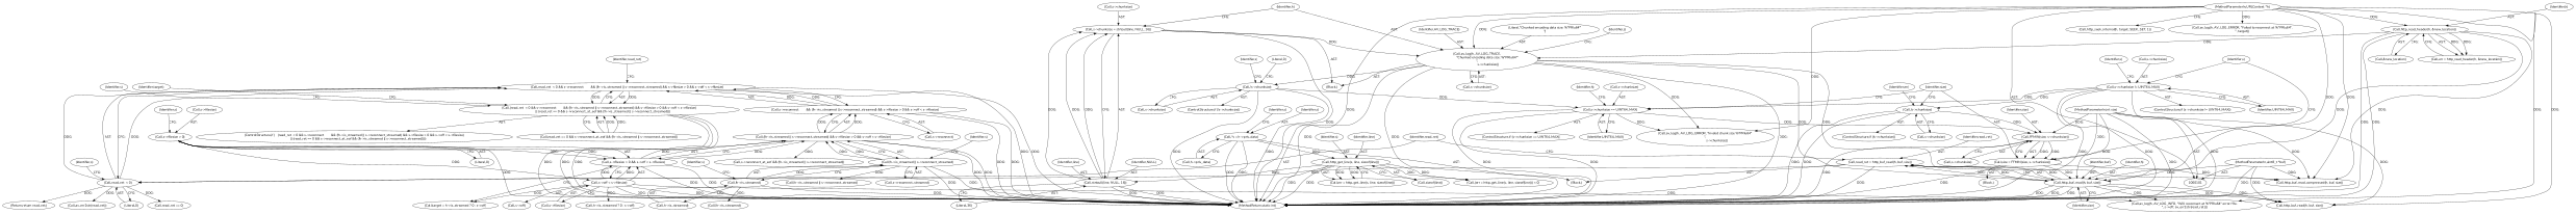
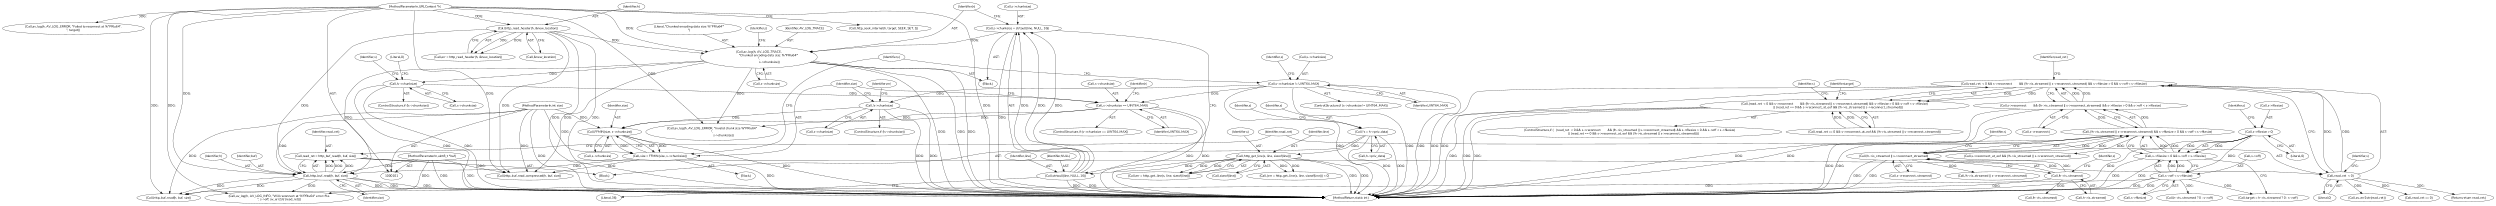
  digraph {
    fontname=Nunito
    node [fontname=Nunito]
    edge [fontname=Nunito]
    n1 [label="(Call,read_ret  < 0 && s->reconnect        && (!h->is_streamed || s->reconnect_streamed) && s->filesize > 0 && s->off < s->filesize)"]
    n2 [label="(Call,read_ret  < 0)"]
    n3 [label="(Call,s->reconnect        && (!h->is_streamed || s->reconnect_streamed) && s->filesize > 0 && s->off < s->filesize)"]
    n4 [label="(Call,(read_ret  < 0 && s->reconnect        && (!h->is_streamed || s->reconnect_streamed) && s->filesize > 0 && s->off < s->filesize)\n         || (read_ret == 0 && s->reconnect_at_eof && (!h->is_streamed || s->reconnect_streamed)))"]
    n5 [label="(MethodReturn,static int)"]
    n6 [label="(Call,av_err2str(read_ret))"]
    n7 [label="(Call,read_ret == 0)"]
    n8 [label="(Return,return read_ret;)"]
    n9 [label="(Literal,0)"]
    n10 [label="(Call,(!h->is_streamed || s->reconnect_streamed) && s->filesize > 0 && s->off < s->filesize)"]
    n11 [label="(Call,s->reconnect)"]
    n12 [label="(Call,read_ret == 0 && s->reconnect_at_eof && (!h->is_streamed || s->reconnect_streamed))"]
    n13 [label="(ControlStructure,if (   (read_ret  < 0 && s->reconnect        && (!h->is_streamed || s->reconnect_streamed) && s->filesize > 0 && s->off < s->filesize)\n         || (read_ret == 0 && s->reconnect_at_eof && (!h->is_streamed || s->reconnect_streamed))))"]
    n14 [label="(Call,read_ret = http_buf_read(h, buf, size))"]
    n15 [label="(Call,http_buf_read(h, buf, size))"]
    n16 [label="(Block,)"]
    n17 [label="(Call,av_log(h, AV_LOG_INFO, \"Will reconnect at %\"PRIu64\" error=%s.\n\", s->off, av_err2str(read_ret)))"]
    n18 [label="(Call,http_buf_read(h, buf, size))"]
    n19 [label="(Identifier,size)"]
    n20 [label="(Call,av_log(h, AV_LOG_TRACE,\n                       \"Chunked encoding data size: %\"PRIu64\"'\n\",\n                         s->chunksize))"]
    n21 [label="(Call,!s->chunksize)"]
    n22 [label="(Call,s->chunksize)"]
    n23 [label="(Block,)"]
    n24 [label="(Call,http_buf_read_compressed(h, buf, size))"]
    n25 [label="(Call,av_log(h, AV_LOG_ERROR, \"Invalid chunk size %\"PRIu64\"\n\",\n                           s->chunksize))"]
    n26 [label="(Call,s->chunksize == UINT64_MAX)"]
    n27 [label="(ControlStructure,if (!s->chunksize))"]
    n28 [label="(Call,s->chunksize)"]
    n29 [label="(Call,http_read_header(h, &new_location))"]
    n30 [label="(Call,err = http_read_header(h, &new_location))"]
    n31 [label="(Call,&new_location)"]
    n32 [label="(MethodParameterIn,URLContext *h)"]
    n33 [label="(Call,http_seek_internal(h, target, SEEK_SET, 1))"]
    n34 [label="(Call,av_log(h, AV_LOG_ERROR, \"Failed to reconnect at %\"PRIu64\".\n\", target))"]
    1000101
    n36 [label="(Call,s->chunksize = strtoull(line, NULL, 16))"]
    n37 [label="(Call,strtoull(line, NULL, 16))"]
    n38 [label="(Literal,36)"]
    n39 [label="(Call,http_get_line(s, line, sizeof(line)))"]
    n40 [label="(Call,sizeof(line))"]
    n41 [label="(Call,(err = http_get_line(s, line, sizeof(line))) < 0)"]
    n42 [label="(Call,err = http_get_line(s, line, sizeof(line)))"]
    n43 [label="(Call,*s = h->priv_data)"]
    n44 [label="(Call,h->priv_data)"]
    n45 [label="(MethodParameterIn,uint8_t *buf)"]
    n46 [label="(Call,size = FFMIN(size, s->chunksize))"]
    n47 [label="(Call,FFMIN(size, s->chunksize))"]
    n48 [label="(Block,)"]
    n49 [label="(Call,s->chunksize)"]
    n50 [label="(MethodParameterIn,int size)"]
    n51 [label="(Identifier,UINT64_MAX)"]
    n52 [label="(ControlStructure,if (s->chunksize == UINT64_MAX))"]
    n53 [label="(Call,s->chunksize != UINT64_MAX)"]
    n54 [label="(Call,!s->chunksize)"]
    n55 [label="(Identifier,UINT64_MAX)"]
    n56 [label="(ControlStructure,if (s->chunksize != UINT64_MAX))"]
    n57 [label="(ControlStructure,if (!s->chunksize))"]
    n58 [label="(Call,s->chunksize)"]
    n59 [label="(Call,!h->is_streamed || s->reconnect_streamed)"]
    n60 [label="(Call,s->filesize > 0 && s->off < s->filesize)"]
    n61 [label="(Call,s->reconnect_at_eof && (!h->is_streamed || s->reconnect_streamed))"]
    n62 [label="(Call,!h->is_streamed)"]
    n63 [label="(Call,s->reconnect_streamed)"]
    n64 [label="(Call,!h->is_streamed || s->reconnect_streamed)"]
    n65 [label="(Call,s->off < s->filesize)"]
    n66 [label="(Call,target = h->is_streamed ? 0 : s->off)"]
    n67 [label="(Call,!h->is_streamed)"]
    n68 [label="(Call,h->is_streamed)"]
    n69 [label="(Call,s->filesize > 0)"]
    n70 [label="(Literal,0)"]
    n71 [label="(Call,s->filesize)"]
    n72 [label="(Call,h->is_streamed ? 0 : s->off)"]
    n73 [label="(Call,s->chunksize)"]
    n74 [label="(Call,s->off)"]
    n75 [label="(Identifier,s)"]
    n76 [label="(Literal,\"Chunked encoding data size: %\"PRIu64\"'\n\")"]
    n77 [label="(Identifier,read_ret)"]
    n78 [label="(Call,s->chunksize)"]
    n79 [label="(Identifier,read_ret)"]
    n80 [label="(Identifier,s)"]
    n81 [label="(Identifier,s)"]
    n82 [label="(Identifier,s)"]
    n83 [label="(Identifier,line)"]
    n84 [label="(Identifier,h)"]
    n85 [label="(Identifier,s)"]
    n86 [label="(Identifier,s)"]
    n87 [label="(Identifier,s)"]
    n88 [label="(Identifier,size)"]
    n89 [label="(Call,s->filesize)"]
    n90 [label="(Identifier,h)"]
    n91 [label="(Identifier,read_ret)"]
    n92 [label="(Identifier,AV_LOG_TRACE)"]
    n93 [label="(Identifier,s)"]
    n94 [label="(Identifier,s)"]
    n95 [label="(Literal,0)"]
    n96 [label="(Identifier,s)"]
    n97 [label="(Call,s->chunksize)"]
    n98 [label="(Identifier,h)"]
    n99 [label="(Identifier,s)"]
    n100 [label="(Identifier,target)"]
    n101 [label="(Identifier,NULL)"]
    n102 [label="(Identifier,err)"]
    n103 [label="(Identifier,size)"]
    n104 [label="(Identifier,buf)"]
    n105 [label="(Identifier,s)"]
    n106 [label="(Identifier,line)"]
    n107 [label="(Identifier,h)"]
    n1 -> n2 [label="CFG: "]
    n1 -> n3 [label="CFG: "]
    n1 -> n4 [label="AST: "]
    n1 -> n4 [label="DDG: "]
    n1 -> n4 [label="DDG: "]
    n1 -> n5 [label="DDG: "]
    n1 -> n5 [label="DDG: "]
    n2 -> n1 [label="AST: "]
    n2 -> n1 [label="DDG: "]
    n2 -> n1 [label="DDG: "]
    n2 -> n6 [label="DDG: "]
    n2 -> n7 [label="DDG: "]
    n2 -> n8 [label="DDG: "]
    n2 -> n9 [label="CFG: "]
    n3 -> n1 [label="AST: "]
    n3 -> n1 [label="DDG: "]
    n3 -> n1 [label="DDG: "]
    n3 -> n5 [label="DDG: "]
    n3 -> n5 [label="DDG: "]
    n3 -> n10 [label="CFG: "]
    n3 -> n11 [label="CFG: "]
    n4 -> n1 [label="CFG: "]
    n4 -> n5 [label="DDG: "]
    n4 -> n5 [label="DDG: "]
    n4 -> n5 [label="DDG: "]
    n4 -> n12 [label="CFG: "]
    n4 -> n13 [label="AST: "]
    n9 -> n2 [label="AST: "]
    n10 -> n3 [label="AST: "]
    n10 -> n3 [label="DDG: "]
    n10 -> n3 [label="DDG: "]
    n10 -> n5 [label="DDG: "]
    n10 -> n5 [label="DDG: "]
    n10 -> n59 [label="CFG: "]
    n10 -> n60 [label="CFG: "]
    n10 -> n61 [label="DDG: "]
    n11 -> n3 [label="AST: "]
    n12 -> n4 [label="AST: "]
    n12 -> n4 [label="DDG: "]
    n12 -> n4 [label="DDG: "]
    n14 -> n2 [label="DDG: "]
    n14 -> n5 [label="DDG: "]
    n14 -> n15 [label="CFG: "]
    n14 -> n16 [label="AST: "]
    n15 -> n5 [label="DDG: "]
    n15 -> n5 [label="DDG: "]
    n15 -> n5 [label="DDG: "]
    n15 -> n14 [label="AST: "]
    n15 -> n14 [label="DDG: "]
    n15 -> n14 [label="DDG: "]
    n15 -> n14 [label="DDG: "]
    n15 -> n17 [label="DDG: "]
    n15 -> n18 [label="DDG: "]
    n15 -> n18 [label="DDG: "]
    n15 -> n19 [label="CFG: "]
    n19 -> n15 [label="AST: "]
    n20 -> n5 [label="DDG: "]
    n20 -> n5 [label="DDG: "]
    n20 -> n5 [label="DDG: "]
    n20 -> n15 [label="DDG: "]
    n20 -> n21 [label="DDG: "]
    n20 -> n22 [label="CFG: "]
    n20 -> n23 [label="AST: "]
    n20 -> n24 [label="DDG: "]
    n20 -> n25 [label="DDG: "]
    n21 -> n5 [label="DDG: "]
    n21 -> n5 [label="DDG: "]
    n21 -> n26 [label="DDG: "]
    n21 -> n27 [label="AST: "]
    n21 -> n28 [label="CFG: "]
    n22 -> n20 [label="AST: "]
    n26 -> n5 [label="DDG: "]
    n26 -> n5 [label="DDG: "]
    n26 -> n25 [label="DDG: "]
    n26 -> n47 [label="DDG: "]
    n26 -> n51 [label="CFG: "]
    n26 -> n52 [label="AST: "]
    n28 -> n21 [label="AST: "]
    n29 -> n5 [label="DDG: "]
    n29 -> n5 [label="DDG: "]
    n29 -> n15 [label="DDG: "]
    n29 -> n20 [label="DDG: "]
    n29 -> n24 [label="DDG: "]
    n29 -> n30 [label="AST: "]
    n29 -> n30 [label="DDG: "]
    n29 -> n30 [label="DDG: "]
    n29 -> n31 [label="CFG: "]
    n30 -> n29 [label="CFG: "]
    n31 -> n29 [label="AST: "]
    n32 -> n5 [label="DDG: "]
    n32 -> n15 [label="DDG: "]
    n32 -> n17 [label="DDG: "]
    n32 -> n18 [label="DDG: "]
    n32 -> n20 [label="DDG: "]
    n32 -> n24 [label="DDG: "]
    n32 -> n25 [label="DDG: "]
    n32 -> n29 [label="DDG: "]
    n32 -> n33 [label="CFG: "]
    n32 -> n34 [label="DDG: "]
    n32 -> 1000101 [label="AST: "]
    n36 -> n5 [label="DDG: "]
    n36 -> n20 [label="DDG: "]
    n36 -> n23 [label="AST: "]
    n36 -> n37 [label="CFG: "]
    n37 -> n5 [label="DDG: "]
    n37 -> n5 [label="DDG: "]
    n37 -> n36 [label="AST: "]
    n37 -> n36 [label="DDG: "]
    n37 -> n36 [label="DDG: "]
    n37 -> n36 [label="DDG: "]
    n37 -> n38 [label="CFG: "]
-   n38 -> n37 [label="AST: "]
    n39 -> n5 [label="DDG: "]
    n39 -> n5 [label="DDG: "]
    n39 -> n37 [label="DDG: "]
    n39 -> n40 [label="CFG: "]
    n39 -> n41 [label="DDG: "]
    n39 -> n41 [label="DDG: "]
    n39 -> n42 [label="AST: "]
    n39 -> n42 [label="DDG: "]
    n39 -> n42 [label="DDG: "]
    n40 -> n39 [label="AST: "]
    n42 -> n39 [label="CFG: "]
    n43 -> n5 [label="DDG: "]
    n43 -> n5 [label="DDG: "]
    n43 -> n16 [label="AST: "]
    n43 -> n39 [label="DDG: "]
    n43 -> n44 [label="CFG: "]
    n44 -> n43 [label="AST: "]
    n45 -> n5 [label="DDG: "]
    n45 -> n15 [label="DDG: "]
    n45 -> n18 [label="DDG: "]
    n45 -> n24 [label="DDG: "]
    n45 -> 1000101 [label="AST: "]
    n46 -> n5 [label="DDG: "]
    n46 -> n15 [label="DDG: "]
    n46 -> n24 [label="DDG: "]
    n46 -> n47 [label="CFG: "]
    n46 -> n48 [label="AST: "]
    n47 -> n5 [label="DDG: "]
    n47 -> n46 [label="AST: "]
    n47 -> n46 [label="DDG: "]
    n47 -> n46 [label="DDG: "]
    n47 -> n49 [label="CFG: "]
    n49 -> n47 [label="AST: "]
    n50 -> n5 [label="DDG: "]
    n50 -> n15 [label="DDG: "]
    n50 -> n18 [label="DDG: "]
    n50 -> n24 [label="DDG: "]
    n50 -> 1000101 [label="AST: "]
    n50 -> n46 [label="DDG: "]
    n50 -> n47 [label="DDG: "]
    n51 -> n26 [label="AST: "]
    n53 -> n5 [label="DDG: "]
    n53 -> n5 [label="DDG: "]
    n53 -> n5 [label="DDG: "]
    n53 -> n26 [label="DDG: "]
    n53 -> n54 [label="DDG: "]
    n53 -> n55 [label="CFG: "]
    n53 -> n56 [label="AST: "]
    n54 -> n5 [label="DDG: "]
    n54 -> n5 [label="DDG: "]
    n54 -> n47 [label="DDG: "]
    n54 -> n57 [label="AST: "]
    n54 -> n58 [label="CFG: "]
    n55 -> n53 [label="AST: "]
    n58 -> n54 [label="AST: "]
    n59 -> n5 [label="DDG: "]
    n59 -> n5 [label="DDG: "]
    n59 -> n10 [label="AST: "]
    n59 -> n10 [label="DDG: "]
    n59 -> n10 [label="DDG: "]
    n59 -> n62 [label="CFG: "]
    n59 -> n63 [label="CFG: "]
    n59 -> n64 [label="DDG: "]
    n60 -> n5 [label="DDG: "]
    n60 -> n5 [label="DDG: "]
    n60 -> n10 [label="AST: "]
    n60 -> n10 [label="DDG: "]
    n60 -> n10 [label="DDG: "]
    n60 -> n65 [label="CFG: "]
    n60 -> n66 [label="CFG: "]
    n62 -> n5 [label="DDG: "]
    n62 -> n59 [label="AST: "]
    n62 -> n59 [label="DDG: "]
    n62 -> n67 [label="DDG: "]
    n62 -> n68 [label="CFG: "]
    n63 -> n59 [label="AST: "]
    n65 -> n5 [label="DDG: "]
    n65 -> n5 [label="DDG: "]
    n65 -> n17 [label="DDG: "]
    n65 -> n60 [label="AST: "]
    n65 -> n60 [label="DDG: "]
    n65 -> n60 [label="DDG: "]
    n65 -> n66 [label="DDG: "]
    n65 -> n71 [label="CFG: "]
    n65 -> n72 [label="DDG: "]
    n68 -> n62 [label="AST: "]
    n69 -> n5 [label="DDG: "]
    n69 -> n60 [label="AST: "]
    n69 -> n60 [label="DDG: "]
    n69 -> n60 [label="DDG: "]
    n69 -> n65 [label="DDG: "]
    n69 -> n70 [label="CFG: "]
    n70 -> n69 [label="AST: "]
    n71 -> n65 [label="AST: "]
    n73 -> n36 [label="AST: "]
-   n65 -> n74 [label="AST: "]
+   n74 -> n65 [label="AST: "]
    n75 -> n39 [label="AST: "]
    n76 -> n20 [label="AST: "]
    n77 -> n1 [label="CFG: "]
    n78 -> n26 [label="AST: "]
    n79 -> n14 [label="AST: "]
    n80 -> n59 [label="CFG: "]
    n81 -> n46 [label="CFG: "]
    n81 -> n53 [label="CFG: "]
    n82 -> n2 [label="CFG: "]
    n83 -> n37 [label="AST: "]
    n84 -> n20 [label="AST: "]
    n84 -> n36 [label="CFG: "]
    n85 -> n20 [label="CFG: "]
    n86 -> n69 [label="CFG: "]
    n87 -> n43 [label="CFG: "]
    n88 -> n26 [label="CFG: "]
    n88 -> n46 [label="AST: "]
    n88 -> n54 [label="CFG: "]
    n89 -> n69 [label="AST: "]
    n90 -> n15 [label="AST: "]
    n91 -> n2 [label="AST: "]
    n91 -> n14 [label="CFG: "]
    n92 -> n20 [label="AST: "]
    n93 -> n53 [label="CFG: "]
    n94 -> n43 [label="AST: "]
    n95 -> n21 [label="CFG: "]
    n96 -> n4 [label="CFG: "]
    n97 -> n53 [label="AST: "]
    n98 -> n26 [label="CFG: "]
    n99 -> n62 [label="CFG: "]
    n100 -> n4 [label="CFG: "]
    n101 -> n37 [label="AST: "]
    n102 -> n54 [label="CFG: "]
    n103 -> n47 [label="AST: "]
    n104 -> n15 [label="AST: "]
    n105 -> n21 [label="CFG: "]
    n106 -> n39 [label="AST: "]
    n107 -> n29 [label="AST: "]
  }
